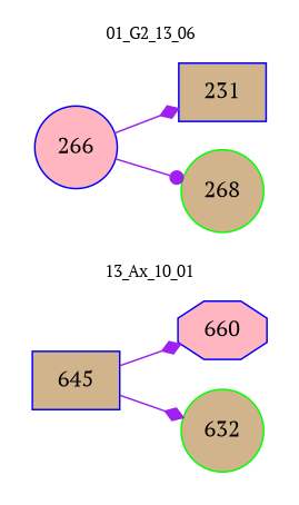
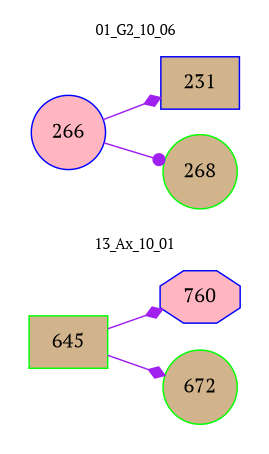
  digraph {
    fontname="PT Serif"
    rankdir=LR
    node [color=blue fillcolor=tan fontname="PT Serif" shape=circle style=filled]
    edge [arrowhead=diamond color=purple fontname="PT Serif"]
-   n1 [label=645 shape=box]
-   n2 [color=green label=632]
-   n3 [fillcolor=lightpink label=660 shape=octagon]
+   n1 [color=green label=645 shape=box]
+   n2 [color=green label=672]
+   n3 [fillcolor=lightpink label=760 shape=octagon]
    n4 [fillcolor=lightpink label=266]
    n5 [color=green label=268]
    n6 [label=231 shape=box]
    subgraph cluster_1 {
      color=white
      fontsize=10
      label="13_Ax_10_01"
      n1
      n2
      n3
    }
    subgraph cluster_2 {
      color=white
      fontsize=10
-     label="01_G2_13_06"
+     label="01_G2_10_06"
      n4
      n5
      n6
    }
    n1 -> n2
    n1 -> n3
    n4 -> n5 [arrowhead=dot]
    n4 -> n6
  }
